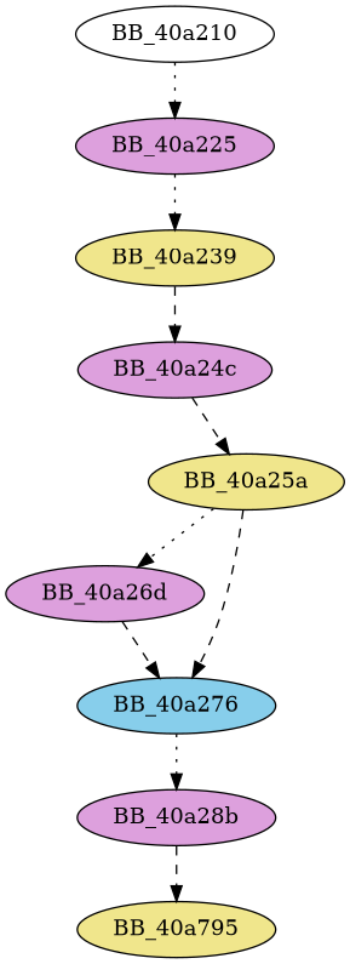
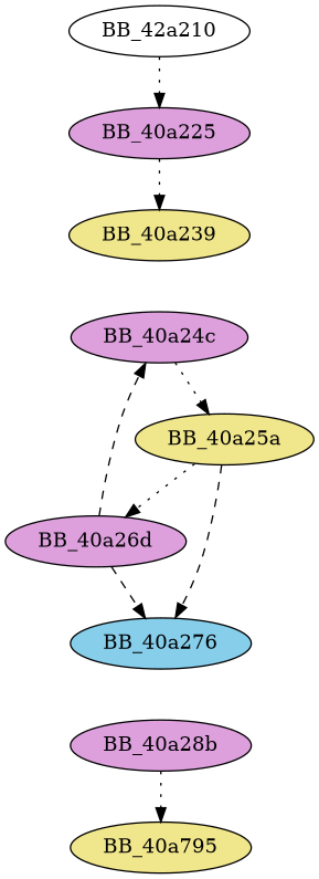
  digraph {
    node [fillcolor=plum style=filled]
    edge [style=dotted]
-   BB_40a210 [fillcolor=white]
+   BB_40a210 [fillcolor=white label=BB_42a210]
    BB_40a225
    BB_40a239 [fillcolor=khaki]
    BB_40a24c
    BB_40a25a [fillcolor=khaki]
    BB_40a26d
    BB_40a276 [fillcolor=skyblue]
    BB_40a28b
    n9 [fillcolor=khaki label=BB_40a795]
    BB_40a210 -> BB_40a225
    BB_40a225 -> BB_40a239
-   BB_40a239 -> BB_40a24c [style=dashed]
-   BB_40a24c -> BB_40a25a [style=dashed]
+   BB_40a26d -> BB_40a24c [style=dashed]
+   BB_40a24c -> BB_40a25a
    BB_40a25a -> BB_40a26d
    BB_40a25a -> BB_40a276 [style=dashed]
    BB_40a26d -> BB_40a276 [style=dashed]
-   BB_40a276 -> BB_40a28b
-   BB_40a28b -> n9 [style=dashed]
+   BB_40a28b -> n9
  }
